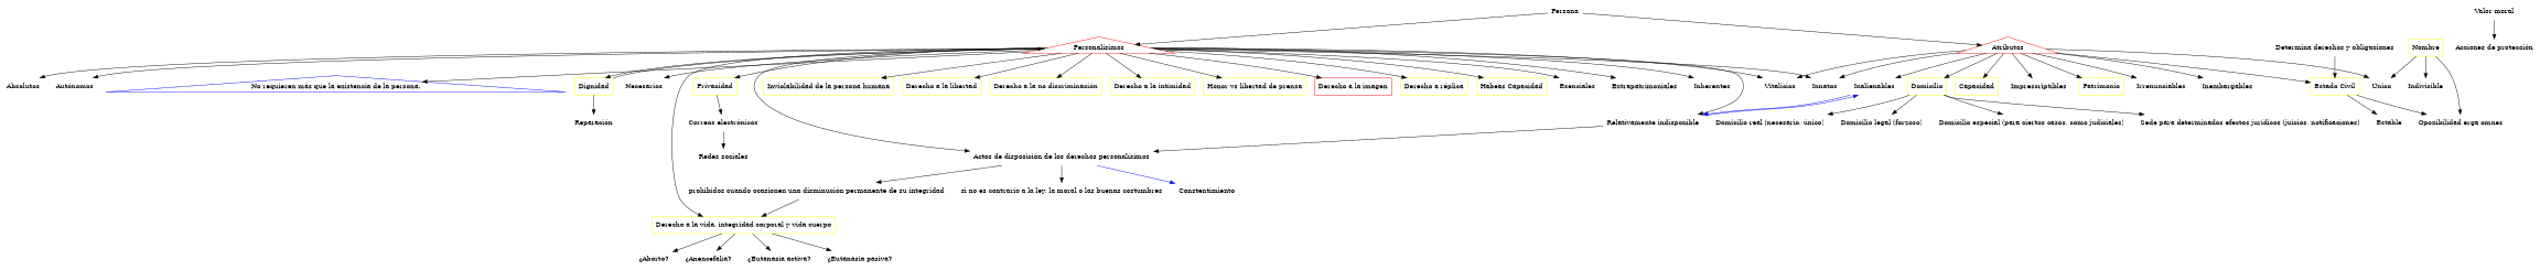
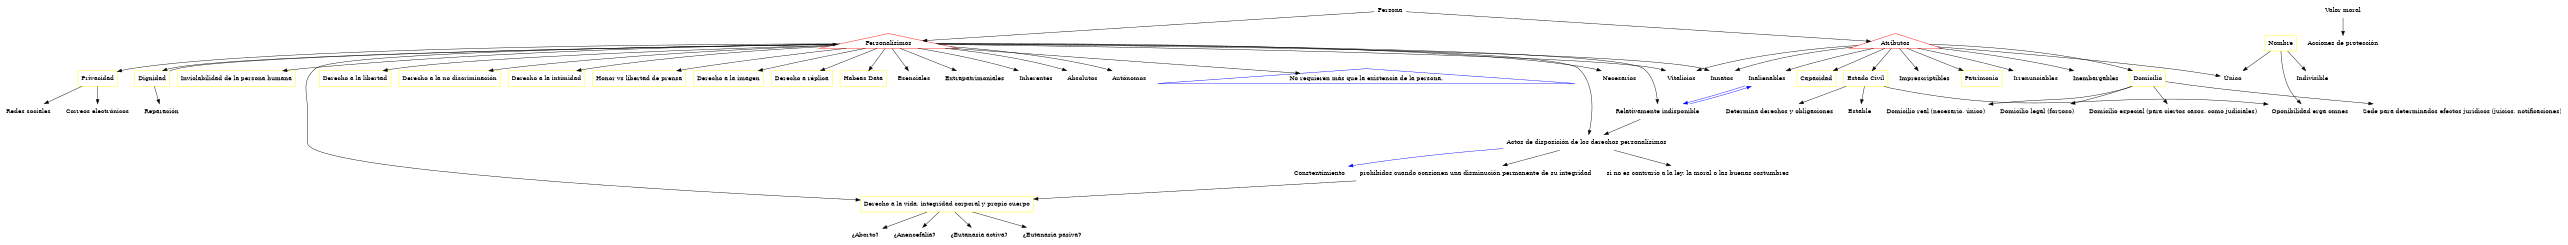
  digraph {
    rankdir=TB
    node [color=white shape=box]
    edge [color=black]
    Atributos [color=red shape=triangle]
    Innatos
    Domicilio [color=yellow]
    Capacidad [color=yellow]
    "Estado Civil" [color=yellow]
    Vitalicios
    Inalienables
    Imprescriptibles
    Patrimonio [color=yellow]
    "Único"
    Irrenunciables
    Inembargables
    Nombre [color=yellow]
    Indivisible
    "Oponibilidad erga omnes"
    "Sede para determinados efectos jurídicos (juicios, notificaciones)"
    "Domicilio real (necesario, único)"
    "Domicilio legal (forzoso)"
    "Domicilio especial (para ciertos casos, como judiciales)"
    Estable
    "Determina derechos y obligaciones"
    "Relativamente indisponible"
    "Valor moral"
    "Acciones de protección"
    "Personalísimos" [color=red shape=triangle]
    Necesarios
    Privacidad [color=yellow]
    Dignidad [color=yellow]
    "Inviolabilidad de la persona humana" [color=yellow]
-   "Derecho a la vida, integridad corporal y propio cuerpo" [color=yellow label="Derecho a la vida, integridad corporal y vida cuerpo"]
+   "Derecho a la vida, integridad corporal y propio cuerpo" [color=yellow]
    "Derecho a la libertad" [color=yellow]
    "Derecho a la no discriminación" [color=yellow]
    "Derecho a la intimidad" [color=yellow]
    "Honor vs libertad de prensa" [color=yellow]
-   "Derecho a la imagen" [color=red]
+   "Derecho a la imagen" [color=yellow]
    "Derecho a réplica" [color=yellow]
-   "Habeas Data" [color=yellow label="Habeas Capacidad"]
+   "Habeas Data" [color=yellow]
    Esenciales
    Extrapatrimoniales
    Inherentes
    Absolutos
    "Autónomos"
    "No requieren más que la existencia de la persona." [color=blue shape=triangle]
    "Actos de disposición de los derechos personalísimos"
    "Correos electrónicos"
    "Redes sociales"
    "Reparación"
    "¿Aborto?"
    "¿Anencefalía?"
    "¿Eutanasia activa?"
    "¿Eutanasia pasiva?"
    "si no es contrario a la ley, la moral o las buenas costumbres"
    Constentimiento
    "prohibidos cuando ocasionen una disminución permanente de su integridad"
    Persona
    Atributos -> Innatos
    Atributos -> Domicilio
    Atributos -> Capacidad
    Atributos -> "Estado Civil"
    Atributos -> Vitalicios
    Atributos -> Inalienables
    Atributos -> Imprescriptibles
    Atributos -> Patrimonio
    Atributos -> "Único"
    Atributos -> Irrenunciables
    Atributos -> Inembargables
    Domicilio -> "Sede para determinados efectos jurídicos (juicios, notificaciones)"
    Domicilio -> "Domicilio real (necesario, único)"
    Domicilio -> "Domicilio legal (forzoso)"
    Domicilio -> "Domicilio especial (para ciertos casos, como judiciales)"
    "Estado Civil" -> "Oponibilidad erga omnes"
    "Estado Civil" -> Estable
-   "Determina derechos y obligaciones" -> "Estado Civil"
+   "Estado Civil" -> "Determina derechos y obligaciones"
    Inalienables -> "Relativamente indisponible" [color=blue]
    Nombre -> "Único"
    Nombre -> Indivisible
    Nombre -> "Oponibilidad erga omnes"
    "Relativamente indisponible" -> Inalienables [color=blue]
    "Relativamente indisponible" -> "Actos de disposición de los derechos personalísimos"
    "Valor moral" -> "Acciones de protección"
    "Personalísimos" -> Innatos
    "Personalísimos" -> Vitalicios
    "Personalísimos" -> "Relativamente indisponible"
    "Personalísimos" -> Necesarios
    "Personalísimos" -> Privacidad
    "Personalísimos" -> Dignidad
    "Personalísimos" -> "Inviolabilidad de la persona humana"
    "Personalísimos" -> "Derecho a la vida, integridad corporal y propio cuerpo"
    "Personalísimos" -> "Derecho a la libertad"
    "Personalísimos" -> "Derecho a la no discriminación"
    "Personalísimos" -> "Derecho a la intimidad"
    "Personalísimos" -> "Honor vs libertad de prensa"
    "Personalísimos" -> "Derecho a la imagen"
    "Personalísimos" -> "Derecho a réplica"
    "Personalísimos" -> "Habeas Data"
    "Personalísimos" -> Esenciales
    "Personalísimos" -> Extrapatrimoniales
    "Personalísimos" -> Inherentes
    "Personalísimos" -> Absolutos
    "Personalísimos" -> "Autónomos"
    "Personalísimos" -> "No requieren más que la existencia de la persona."
    "Personalísimos" -> "Actos de disposición de los derechos personalísimos"
    Privacidad -> "Correos electrónicos"
-   "Correos electrónicos" -> "Redes sociales"
+   Privacidad -> "Redes sociales"
    Dignidad -> "Personalísimos"
    Dignidad -> "Reparación"
    "Derecho a la vida, integridad corporal y propio cuerpo" -> "¿Aborto?"
    "Derecho a la vida, integridad corporal y propio cuerpo" -> "¿Anencefalía?"
    "Derecho a la vida, integridad corporal y propio cuerpo" -> "¿Eutanasia activa?"
    "Derecho a la vida, integridad corporal y propio cuerpo" -> "¿Eutanasia pasiva?"
    "Actos de disposición de los derechos personalísimos" -> "si no es contrario a la ley, la moral o las buenas costumbres"
    "Actos de disposición de los derechos personalísimos" -> Constentimiento [color=blue]
    "Actos de disposición de los derechos personalísimos" -> "prohibidos cuando ocasionen una disminución permanente de su integridad"
    "prohibidos cuando ocasionen una disminución permanente de su integridad" -> "Derecho a la vida, integridad corporal y propio cuerpo"
    Persona -> Atributos
    Persona -> "Personalísimos"
  }
